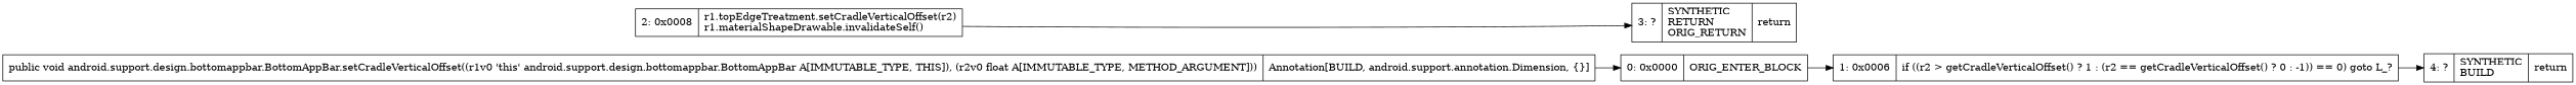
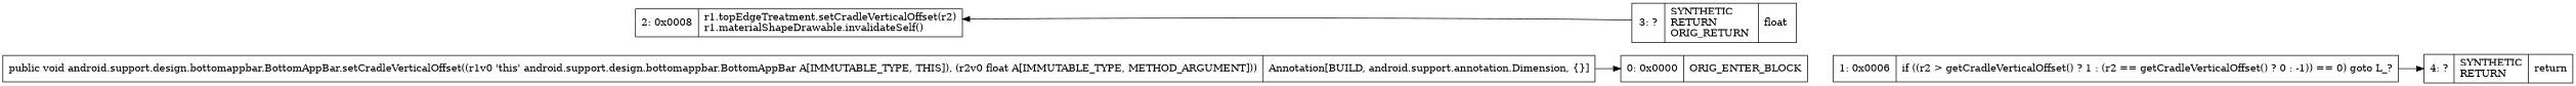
  digraph {
    rankdir=LR
    node [shape=record]
    n1 [label="{0\:\ 0x0000|ORIG_ENTER_BLOCK\l}"]
    n2 [label="{1\:\ 0x0006|if ((r2 \> getCradleVerticalOffset() ? 1 : (r2 == getCradleVerticalOffset() ? 0 : \-1)) == 0) goto L_?\l}"]
-   n3 [label="{4\:\ ?|SYNTHETIC\lBUILD\l|return\l}"]
+   n3 [label="{4\:\ ?|SYNTHETIC\lRETURN\l|return\l}"]
    n4 [label="{2\:\ 0x0008|r1.topEdgeTreatment.setCradleVerticalOffset(r2)\lr1.materialShapeDrawable.invalidateSelf()\l}"]
-   n5 [label="{3\:\ ?|SYNTHETIC\lRETURN\lORIG_RETURN\l|return\l}"]
+   n5 [label="{3\:\ ?|SYNTHETIC\lRETURN\lORIG_RETURN\l|float\l}"]
    n6 [label="{public void android.support.design.bottomappbar.BottomAppBar.setCradleVerticalOffset((r1v0 'this' android.support.design.bottomappbar.BottomAppBar A[IMMUTABLE_TYPE, THIS]), (r2v0 float A[IMMUTABLE_TYPE, METHOD_ARGUMENT]))  | Annotation[BUILD, android.support.annotation.Dimension, \{\}]\l}"]
-   n1 -> n2
    n2 -> n3
-   n4 -> n5
+   n5 -> n4
    n6 -> n1
  }
